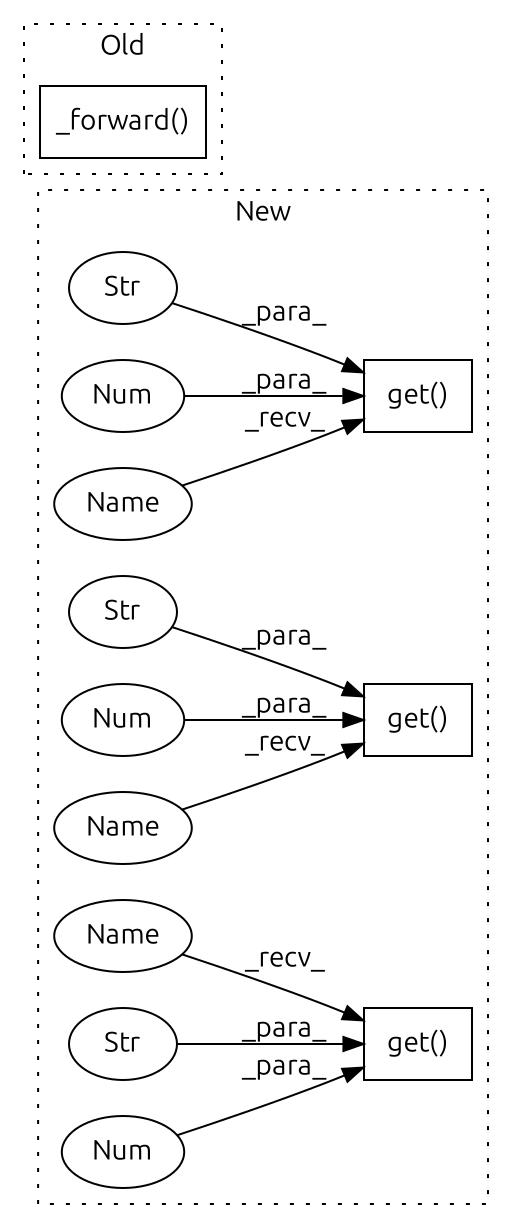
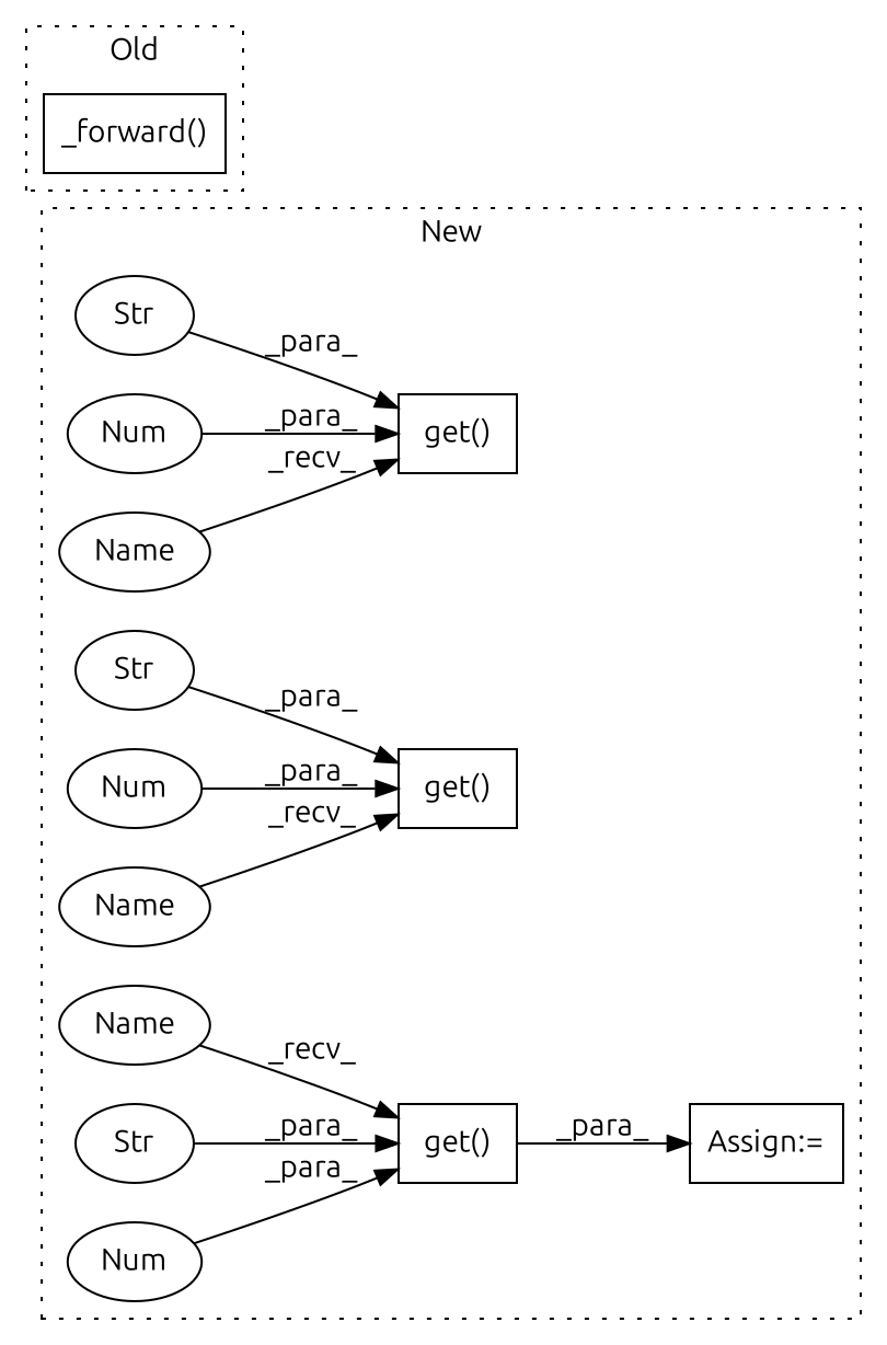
  digraph {
    rankdir=LR
    fontname=Ubuntu
    node [a=75 l="19,1" shape=ellipse fontname=Ubuntu]
    edge [fontname=Ubuntu]
    n1 [label="get()" s="12227,12259" shape=box]
    n2 [a=66 l=10 label=Str s=12246]
    n3 [label="get()" s="12138,12166" shape=box]
    n4 [a=66 l=6 label=Str s=12157]
    n5 [a=76 l=1 label=Num s=12165]
    n6 [a=76 l=1 label=Num s=12258]
    n7 [label="get()" s="12064,12095" shape=box]
    n8 [a=66 l=9 label=Str s=12083]
    n9 [a=76 l=1 label=Num s=12094]
+   n10 [a=68 l=3 label="Assign:=" s=12061 shape=box]
    n11 [a=87 l=14 label=Name s=12138]
    n12 [a=87 l=14 label=Name s=12064]
    n13 [a=87 l=14 label=Name s=12227]
    n14 [l="14,12" label="_forward()" s="12176,12196" shape=box]
    subgraph cluster_1 {
      label=New
      style=dotted
      n1
      n2
      n3
      n4
      n5
      n6
      n7
      n8
      n9
+     n10
      n11
      n12
      n13
    }
    subgraph cluster_2 {
      label=Old
      style=dotted
      n14
    }
    n2 -> n1 [label=_para_]
    n4 -> n3 [label=_para_]
    n5 -> n3 [label=_para_]
    n6 -> n1 [label=_para_]
+   n7 -> n10 [label=_para_]
    n8 -> n7 [label=_para_]
    n9 -> n7 [label=_para_]
    n11 -> n3 [label=_recv_]
    n12 -> n7 [label=_recv_]
    n13 -> n1 [label=_recv_]
  }
